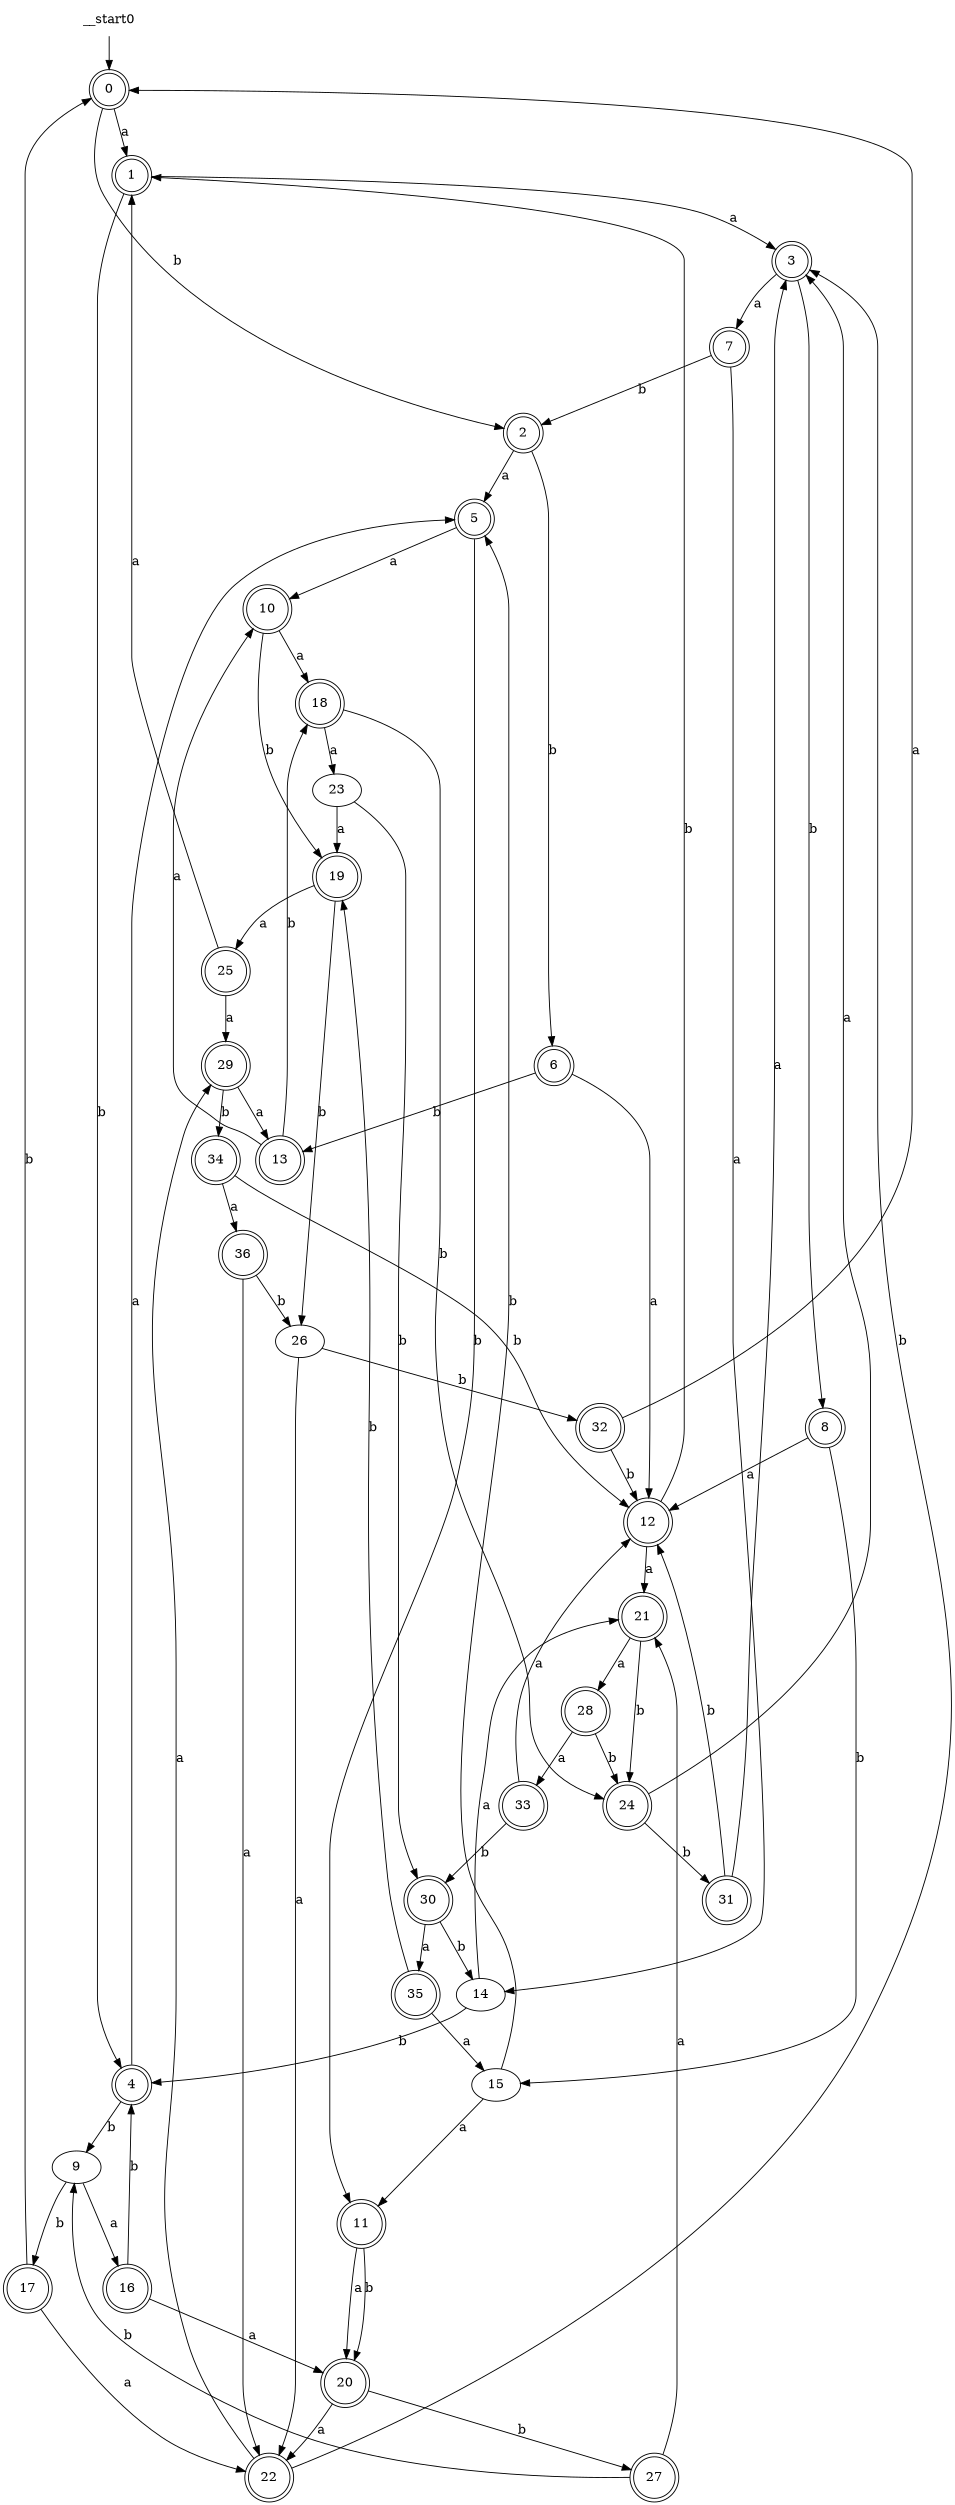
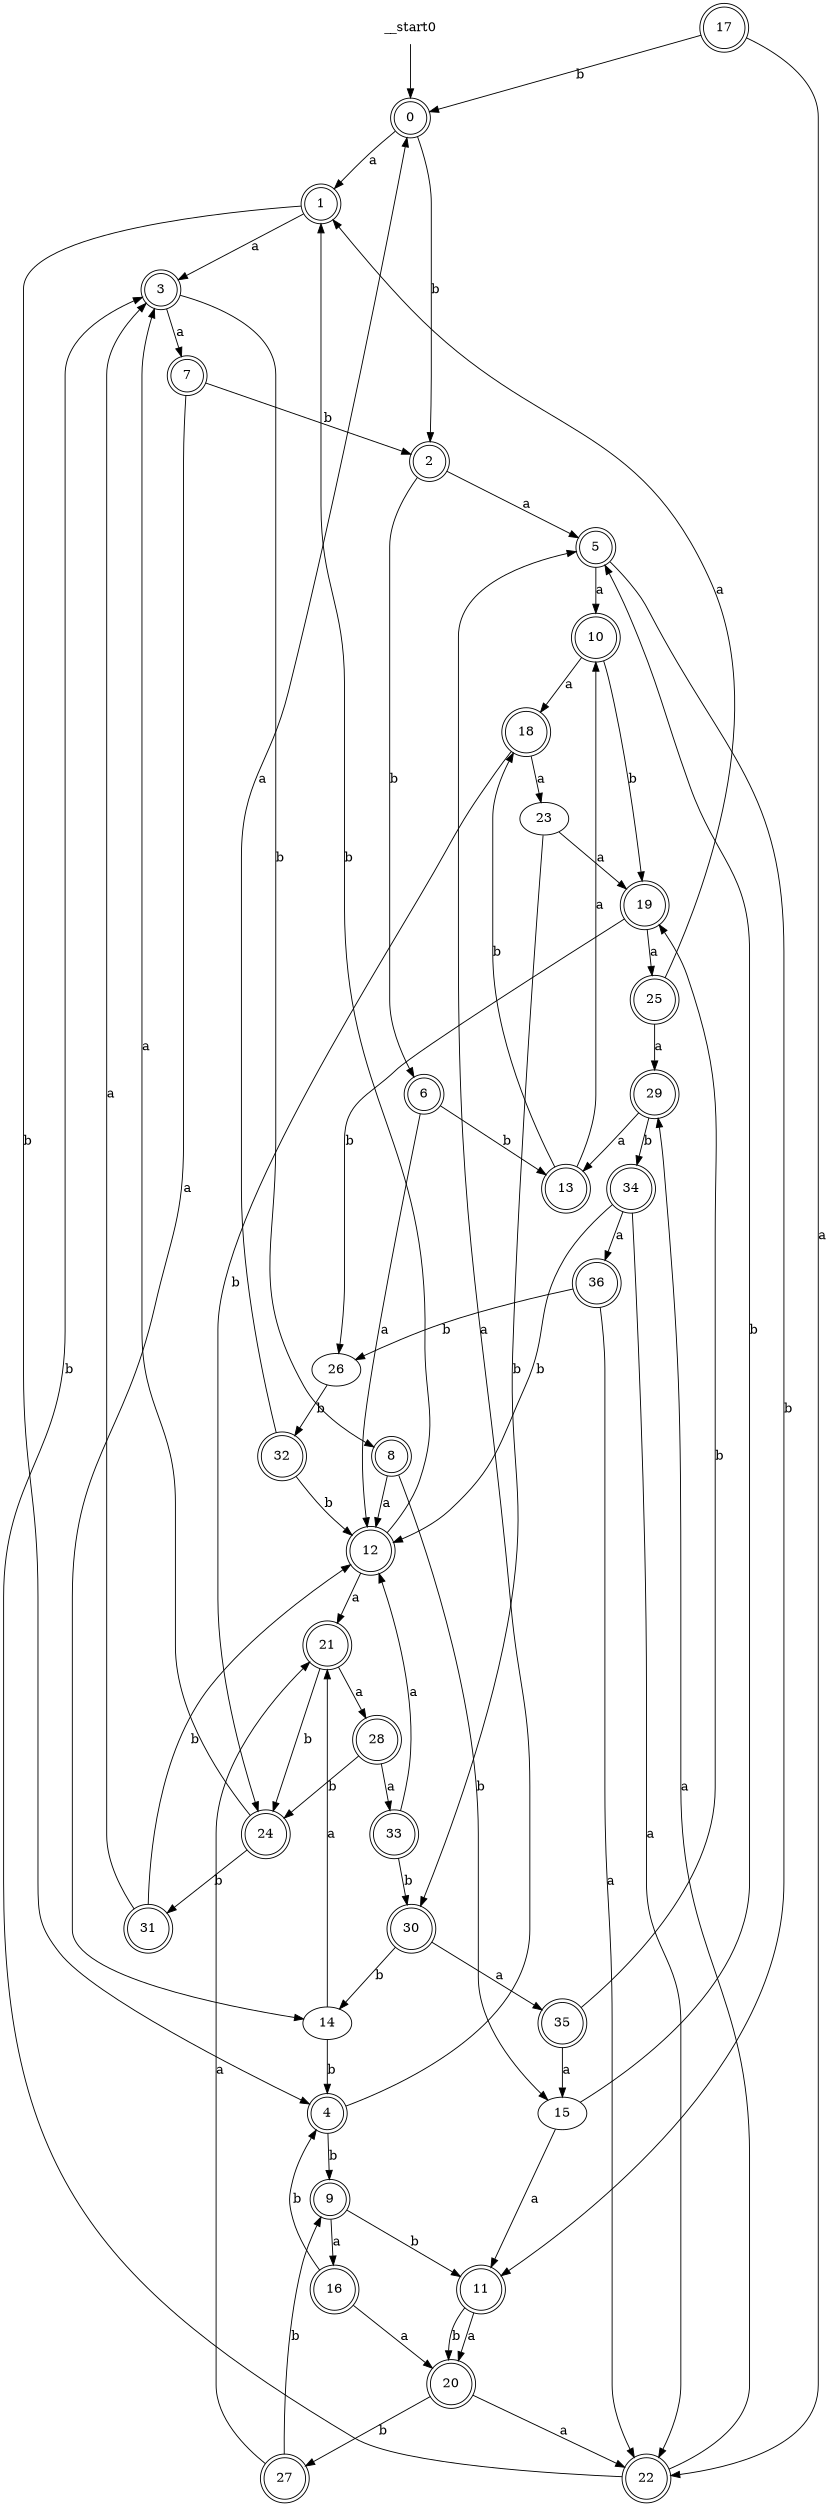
  digraph {
    node [shape=doublecircle]
    __start0 [shape=none]
    0
    1
    2
    3
    4
    5
    6
    7
    8
-   9 [shape=ellipse]
+   9
    10
    11
    12
    13
    14 [shape=ellipse]
    15 [shape=""]
    16
    17
    18
    19
    20
    21
    22
    23 [shape=ellipse]
    24
    25
    26 [shape=""]
    27
    28
    29
    30
    31
    32
    33
    34
    35
    36
    __start0 -> 0
    0 -> 1 [label=a]
    0 -> 2 [label=b]
    1 -> 3 [label=a]
    1 -> 4 [label=b]
    2 -> 5 [label=a]
    2 -> 6 [label=b]
    3 -> 7 [label=a]
    3 -> 8 [label=b]
    4 -> 5 [label=a]
    4 -> 9 [label=b]
    5 -> 10 [label=a]
    5 -> 11 [label=b]
    6 -> 12 [label=a]
    6 -> 13 [label=b]
    7 -> 2 [label=b]
    7 -> 14 [label=a]
    8 -> 12 [label=a]
    8 -> 15 [label=b]
    9 -> 16 [label=a]
-   9 -> 17 [label=b]
+   9 -> 11 [label=b]
    10 -> 18 [label=a]
    10 -> 19 [label=b]
    11 -> 20 [label=a]
    11 -> 20 [label=b]
    12 -> 1 [label=b]
    12 -> 21 [label=a]
    13 -> 10 [label=a]
    13 -> 18 [label=b]
    14 -> 4 [label=b]
    14 -> 21 [label=a]
    15 -> 5 [label=b]
    15 -> 11 [label=a]
    16 -> 4 [label=b]
    16 -> 20 [label=a]
    17 -> 0 [label=b]
    17 -> 22 [label=a]
    18 -> 23 [label=a]
    18 -> 24 [label=b]
    19 -> 25 [label=a]
    19 -> 26 [label=b]
    20 -> 22 [label=a]
    20 -> 27 [label=b]
    21 -> 24 [label=b]
    21 -> 28 [label=a]
    22 -> 3 [label=b]
    22 -> 29 [label=a]
    23 -> 19 [label=a]
    23 -> 30 [label=b]
    24 -> 3 [label=a]
    24 -> 31 [label=b]
    25 -> 1 [label=a]
    25 -> 29 [label=a]
-   26 -> 22 [label=a]
+   34 -> 22 [label=a]
    26 -> 32 [label=b]
    27 -> 9 [label=b]
    27 -> 21 [label=a]
    28 -> 24 [label=b]
    28 -> 33 [label=a]
    29 -> 13 [label=a]
    29 -> 34 [label=b]
    30 -> 14 [label=b]
    30 -> 35 [label=a]
    31 -> 3 [label=a]
    31 -> 12 [label=b]
    32 -> 0 [label=a]
    32 -> 12 [label=b]
    33 -> 12 [label=a]
    33 -> 30 [label=b]
    34 -> 12 [label=b]
    34 -> 36 [label=a]
    35 -> 15 [label=a]
    35 -> 19 [label=b]
    36 -> 22 [label=a]
    36 -> 26 [label=b]
  }
